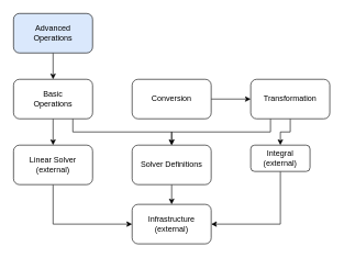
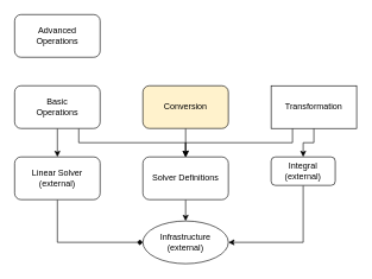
  <mxCell id="0" />
  <mxCell id="1" parent="0" />
- <mxCell id="2" value="" style="edgeStyle=orthogonalEdgeStyle;rounded=0;orthogonalLoop=1;jettySize=auto;html=1;" parent="1" source="3" target="11" edge="1"><mxGeometry relative="1" as="geometry" /></mxCell>
- <mxCell id="3" value="Conversion" style="rounded=1;whiteSpace=wrap;html=1;" parent="1" vertex="1"><mxGeometry x="200" y="120" width="120" height="60" as="geometry" /></mxCell>
- <mxCell id="4" value="" style="edgeStyle=orthogonalEdgeStyle;rounded=0;orthogonalLoop=1;jettySize=auto;html=1;" parent="1" source="5" target="8" edge="1"><mxGeometry relative="1" as="geometry" /></mxCell>
- <mxCell id="5" value="&lt;div&gt;Advanced &lt;br&gt;&lt;/div&gt;&lt;div&gt;Operations&lt;/div&gt;" style="rounded=1;whiteSpace=wrap;html=1;fillColor=#dae8fc;" parent="1" vertex="1"><mxGeometry x="20" y="20" width="120" height="60" as="geometry" /></mxCell>
+ <mxCell id="2" value="" style="edgeStyle=orthogonalEdgeStyle;rounded=0;orthogonalLoop=1;jettySize=auto;html=1;" parent="1" source="3" target="13" edge="1"><mxGeometry relative="1" as="geometry" /></mxCell>
+ <mxCell id="3" value="Conversion" style="rounded=1;whiteSpace=wrap;html=1;fillColor=#fff2cc;" parent="1" vertex="1"><mxGeometry x="200" y="120" width="120" height="60" as="geometry" /></mxCell>
+ <mxCell id="5" value="&lt;div&gt;Advanced &lt;br&gt;&lt;/div&gt;&lt;div&gt;Operations&lt;/div&gt;" style="rounded=1;whiteSpace=wrap;html=1;" parent="1" vertex="1"><mxGeometry x="20" y="20" width="120" height="60" as="geometry" /></mxCell>
  <mxCell id="6" style="edgeStyle=orthogonalEdgeStyle;rounded=0;orthogonalLoop=1;jettySize=auto;html=1;exitX=0.5;exitY=1;exitDx=0;exitDy=0;entryX=0.5;entryY=0;entryDx=0;entryDy=0;" parent="1" source="8" target="15" edge="1"><mxGeometry relative="1" as="geometry" /></mxCell>
  <mxCell id="7" style="edgeStyle=orthogonalEdgeStyle;rounded=0;orthogonalLoop=1;jettySize=auto;html=1;exitX=0.75;exitY=1;exitDx=0;exitDy=0;entryX=0.5;entryY=0;entryDx=0;entryDy=0;" parent="1" source="8" target="13" edge="1"><mxGeometry relative="1" as="geometry" /></mxCell>
  <mxCell id="8" value="&lt;div&gt;Basic&lt;/div&gt;&lt;div&gt;Operations&lt;br&gt;&lt;/div&gt;" style="rounded=1;whiteSpace=wrap;html=1;" parent="1" vertex="1"><mxGeometry x="20" y="120" width="120" height="60" as="geometry" /></mxCell>
- <mxCell id="9" style="edgeStyle=orthogonalEdgeStyle;rounded=0;orthogonalLoop=1;jettySize=auto;html=1;exitX=0.25;exitY=1;exitDx=0;exitDy=0;endArrow=open;" parent="1" source="11" target="13" edge="1"><mxGeometry relative="1" as="geometry" /></mxCell>
+ <mxCell id="9" style="edgeStyle=orthogonalEdgeStyle;rounded=0;orthogonalLoop=1;jettySize=auto;html=1;exitX=0.25;exitY=1;exitDx=0;exitDy=0;" parent="1" source="11" target="13" edge="1"><mxGeometry relative="1" as="geometry" /></mxCell>
  <mxCell id="10" style="edgeStyle=orthogonalEdgeStyle;rounded=0;orthogonalLoop=1;jettySize=auto;html=1;entryX=0.5;entryY=0;entryDx=0;entryDy=0;" parent="1" source="11" target="17" edge="1"><mxGeometry relative="1" as="geometry" /></mxCell>
- <mxCell id="11" value="Transformation" style="rounded=1;whiteSpace=wrap;html=1;" parent="1" vertex="1"><mxGeometry x="380" y="120" width="120" height="60" as="geometry" /></mxCell>
+ <mxCell id="11" value="Transformation" style="whiteSpace=wrap;html=1;rounded=0;" parent="1" vertex="1"><mxGeometry x="380" y="120" width="120" height="60" as="geometry" /></mxCell>
  <mxCell id="12" style="edgeStyle=orthogonalEdgeStyle;rounded=0;orthogonalLoop=1;jettySize=auto;html=1;exitX=0.5;exitY=1;exitDx=0;exitDy=0;entryX=0.5;entryY=0;entryDx=0;entryDy=0;" parent="1" source="13" target="18" edge="1"><mxGeometry relative="1" as="geometry" /></mxCell>
  <mxCell id="13" value="Solver Definitions" style="rounded=1;whiteSpace=wrap;html=1;" parent="1" vertex="1"><mxGeometry x="200" y="220" width="120" height="60" as="geometry" /></mxCell>
- <mxCell id="14" style="edgeStyle=orthogonalEdgeStyle;rounded=0;orthogonalLoop=1;jettySize=auto;html=1;exitX=0.5;exitY=1;exitDx=0;exitDy=0;entryX=0;entryY=0.5;entryDx=0;entryDy=0;" parent="1" source="15" target="18" edge="1"><mxGeometry relative="1" as="geometry" /></mxCell>
+ <mxCell id="14" style="edgeStyle=orthogonalEdgeStyle;rounded=0;orthogonalLoop=1;jettySize=auto;html=1;exitX=0.5;exitY=1;exitDx=0;exitDy=0;entryX=0;entryY=0.5;entryDx=0;entryDy=0;endArrow=diamond;" parent="1" source="15" target="18" edge="1"><mxGeometry relative="1" as="geometry" /></mxCell>
  <mxCell id="15" value="&lt;div&gt;Linear Solver&lt;/div&gt;&lt;div&gt;(external)&lt;/div&gt;" style="rounded=1;whiteSpace=wrap;html=1;" parent="1" vertex="1"><mxGeometry x="20" y="220" width="120" height="60" as="geometry" /></mxCell>
  <mxCell id="16" style="edgeStyle=orthogonalEdgeStyle;rounded=0;orthogonalLoop=1;jettySize=auto;html=1;exitX=0.5;exitY=1;exitDx=0;exitDy=0;entryX=1;entryY=0.5;entryDx=0;entryDy=0;" parent="1" source="17" target="18" edge="1"><mxGeometry relative="1" as="geometry" /></mxCell>
  <mxCell id="17" value="&lt;div&gt;Integral&lt;/div&gt;&lt;div&gt;(external)&lt;br&gt;&lt;/div&gt;" style="rounded=1;whiteSpace=wrap;html=1;" parent="1" vertex="1"><mxGeometry x="380" y="220" width="90" height="40" as="geometry" /></mxCell>
- <mxCell id="18" value="&lt;div&gt;Infrastructure&lt;/div&gt;&lt;div&gt;(external)&lt;/div&gt;" style="rounded=1;whiteSpace=wrap;html=1;" parent="1" vertex="1"><mxGeometry x="200" y="310" width="120" height="60" as="geometry" /></mxCell>
+ <mxCell id="18" value="&lt;div&gt;Infrastructure&lt;/div&gt;&lt;div&gt;(external)&lt;/div&gt;" style="ellipse;whiteSpace=wrap;html=1;" parent="1" vertex="1"><mxGeometry x="200" y="310" width="120" height="60" as="geometry" /></mxCell>
